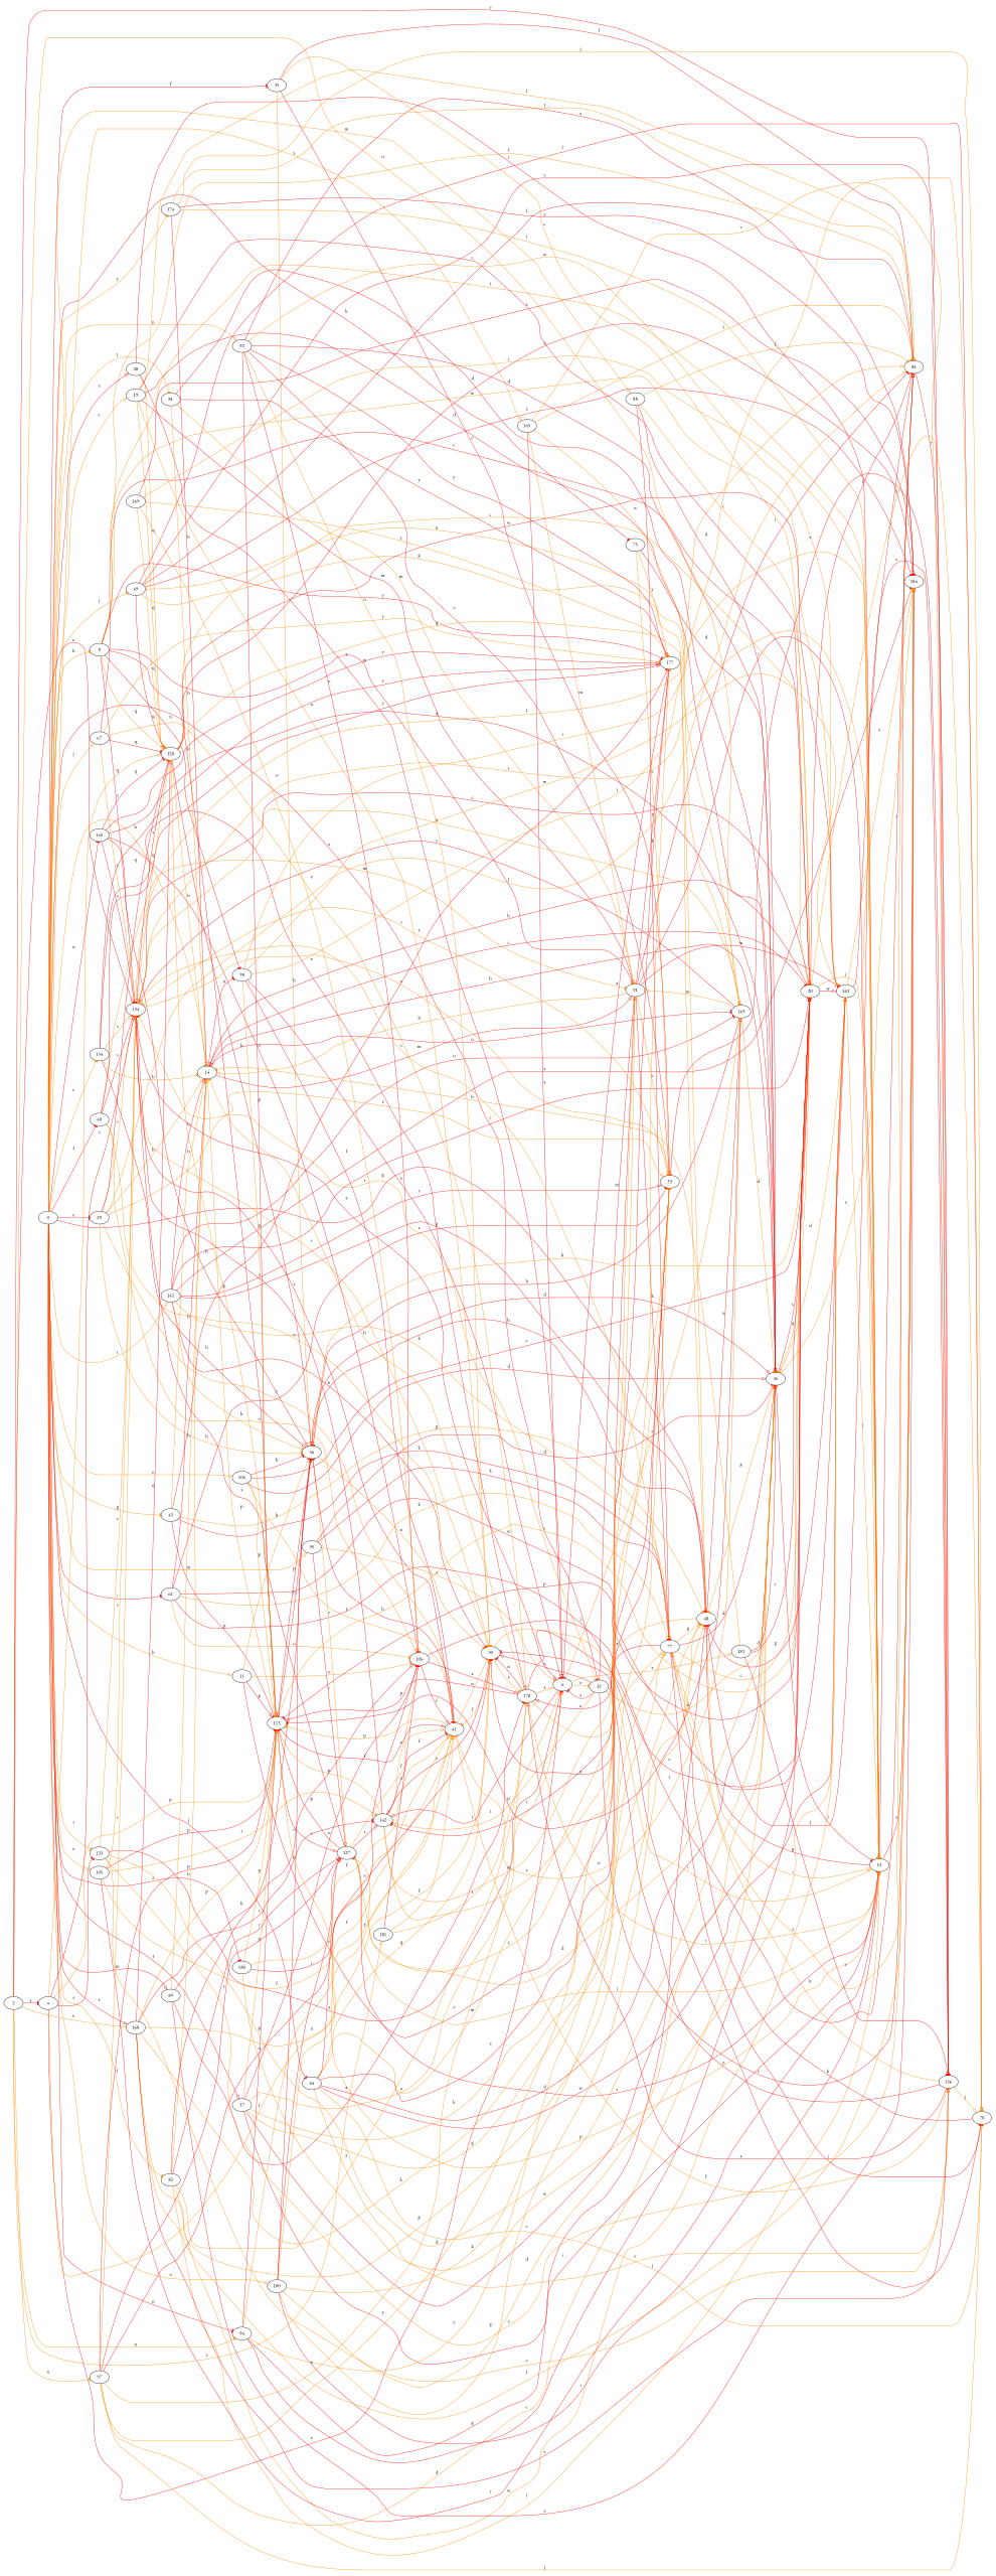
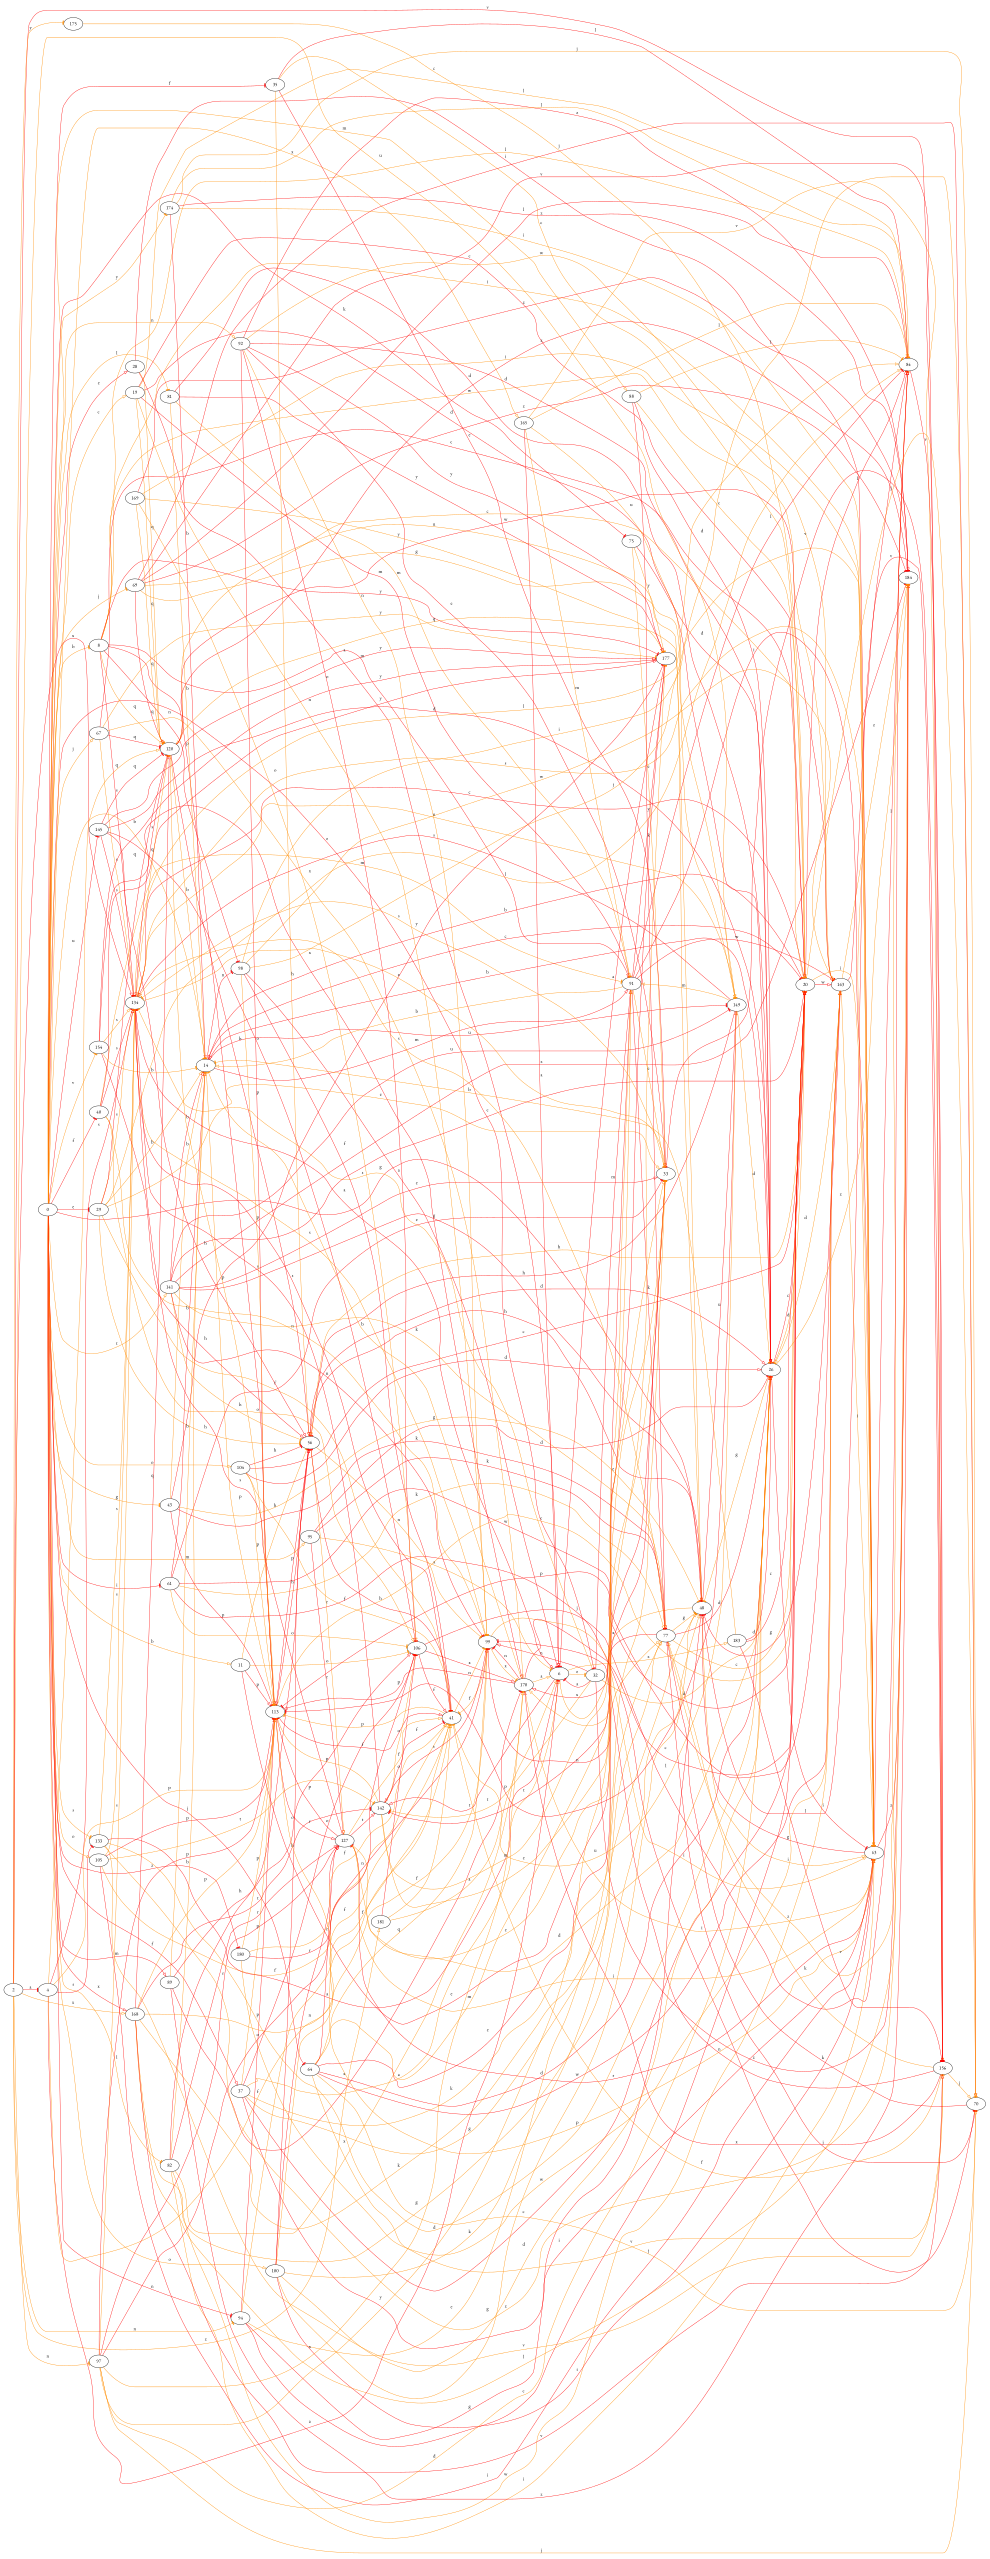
  strict digraph {
    fontname="EB Garamond"
    rankdir=LR
    node [fontname="EB Garamond"]
    edge [arrowhead=tee color=darkorange fontname="EB Garamond"]
    0
    8
    11
    14
    19
    28
    29
    32
    35
    37
    40
    43
    48
    61
    64
    67
    69
    75
    81
    82
    88
    89
    n23 [label=95]
    92
    94
    100
    104
    105
    133
    141
    145
    154
    165
    168
    174
    180
    134
    113
    120
    63
    84
    91
    98
    163
    177
    33
    56
    106
    149
    20
    26
    99
    6
    41
    142
    184
    77
    170
    70
    156
    127
    2
    4
    97
+   175
    181
    183
    169
    0 -> 8 [label=b]
    0 -> 11 [arrowhead=onormal label=b]
    0 -> 14 [label=b]
    0 -> 19 [arrowhead=onormal label=c]
    0 -> 28 [arrowhead=onormal color=red label=e]
    0 -> 29 [color=red label=e]
    0 -> 32 [color=red label=e]
    0 -> 35 [color=red label=f]
    0 -> 37 [arrowhead=onormal color=red label=f]
    0 -> 40 [color=red label=f]
    0 -> 43 [label=g]
    0 -> 48 [arrowhead=onormal color=red label=g]
    0 -> 61 [color=red label=i]
    0 -> 64 [color=red label=j]
    0 -> 67 [arrowhead=onormal label=j]
    0 -> 69 [label=j]
    0 -> 75 [color=red label=k]
    0 -> 81 [label=l]
    0 -> 82 [label=l]
    0 -> 88 [arrowhead=onormal label=m]
    0 -> 89 [arrowhead=onormal color=red label=m]
    0 -> n23 [arrowhead=onormal label=m]
    0 -> 92 [arrowhead=onormal label=n]
    0 -> 94 [color=red label=n]
    0 -> 100 [arrowhead=onormal label=o]
    0 -> 104 [arrowhead=onormal label=o]
    0 -> 105 [arrowhead=onormal label=o]
    0 -> 133 [label=s]
    0 -> 141 [arrowhead=onormal label=t]
    0 -> 145 [color=red label=u]
    0 -> 154 [label=v]
    0 -> 165 [arrowhead=onormal label=x]
    0 -> 168 [arrowhead=onormal color=red label=x]
    0 -> 174 [label=y]
    0 -> 180 [color=red label=z]
    8 -> 134 [color=red label=s]
    8 -> 113 [color=red label=p]
    8 -> 120 [arrowhead=onormal label=q]
    8 -> 63 [arrowhead=onormal label=i]
    8 -> 84 [arrowhead=onormal label=l]
    8 -> 91 [arrowhead=onormal color=red label=m]
    8 -> 98 [color=red label=n]
    8 -> 163 [label=w]
    8 -> 177 [color=red label=y]
    11 -> 113 [arrowhead=onormal color=red label=p]
    11 -> 33 [color=red label=e]
    11 -> 56 [label=h]
    11 -> 106 [label=o]
    14 -> 113 [label=p]
    14 -> 91 [arrowhead=onormal color=red label=m]
    14 -> 98 [color=red label=n]
    14 -> 149 [color=red label=u]
    14 -> 20 [color=red label=c]
    19 -> 120 [label=q]
    19 -> 84 [label=l]
    19 -> 91 [color=red label=m]
    19 -> 20 [color=red label=c]
    19 -> 26 [arrowhead=onormal color=red label=d]
    19 -> 99 [label=n]
    28 -> 120 [arrowhead=onormal label=q]
    28 -> 63 [color=red label=i]
    28 -> 6 [arrowhead=onormal color=red label=a]
    29 -> 14 [arrowhead=onormal label=b]
    29 -> 134 [arrowhead=onormal label=s]
    29 -> 120 [color=red label=q]
    29 -> 84 [arrowhead=onormal label=l]
    29 -> 33 [arrowhead=onormal label=e]
    29 -> 56 [label=h]
    29 -> 41 [label=f]
    32 -> 134 [label=s]
    32 -> 91 [arrowhead=onormal color=red label=m]
    32 -> 26 [arrowhead=onormal label=d]
    32 -> 99 [arrowhead=onormal color=red label=n]
    32 -> 6 [color=red label=a]
    32 -> 142 [label=t]
    32 -> 184 [color=red label=z]
    35 -> 84 [color=red label=l]
    35 -> 33 [color=red label=e]
    35 -> 56 [arrowhead=onormal label=h]
    35 -> 20 [label=c]
    37 -> 48 [arrowhead=onormal label=g]
    37 -> 113 [label=p]
    37 -> 63 [color=red label=i]
    37 -> 106 [color=red label=o]
    37 -> 20 [color=red label=c]
    37 -> 6 [arrowhead=onormal label=a]
    37 -> 77 [arrowhead=onormal label=k]
    40 -> 134 [color=red label=s]
    40 -> 91 [label=m]
    40 -> 177 [arrowhead=onormal color=red label=y]
    40 -> 106 [arrowhead=onormal label=o]
    40 -> 99 [label=n]
    43 -> 14 [label=b]
    43 -> 48 [label=g]
    43 -> 113 [color=red label=p]
    43 -> 177 [color=red label=y]
    43 -> 77 [color=red label=k]
    48 -> 120 [arrowhead=onormal label=q]
    48 -> 63 [arrowhead=onormal label=i]
    48 -> 84 [color=red label=l]
    48 -> 56 [arrowhead=onormal color=red label=h]
    48 -> 149 [arrowhead=onormal color=red label=u]
    48 -> 170 [arrowhead=onormal label=x]
    61 -> 14 [arrowhead=onormal color=red label=b]
    61 -> 163 [arrowhead=onormal color=red label=w]
    61 -> 33 [color=red label=e]
    61 -> 106 [label=o]
    61 -> 77 [arrowhead=onormal label=k]
    61 -> 70 [color=red label=j]
    64 -> 91 [arrowhead=onormal label=m]
    64 -> 163 [arrowhead=onormal color=red label=w]
    64 -> 33 [color=red label=e]
    64 -> 26 [arrowhead=onormal color=red label=d]
    64 -> 99 [label=q]
    64 -> 70 [label=j]
    64 -> 156 [label=v]
    64 -> 127 [arrowhead=onormal color=red label=r]
    67 -> 134 [label=s]
    67 -> 120 [color=red label=q]
    67 -> 177 [label=y]
    67 -> 20 [arrowhead=onormal color=red label=c]
    67 -> 170 [arrowhead=onormal label=x]
    69 -> 48 [arrowhead=onormal label=g]
    69 -> 120 [arrowhead=onormal color=red label=q]
    69 -> 84 [color=red label=l]
    69 -> 149 [label=u]
    69 -> 184 [color=red label=z]
    69 -> 70 [arrowhead=onormal color=red label=j]
    69 -> 156 [arrowhead=onormal color=red label=v]
    75 -> 177 [label=y]
    75 -> 33 [arrowhead=onormal label=e]
    75 -> 26 [arrowhead=onormal color=red label=d]
    81 -> 14 [label=b]
    81 -> 91 [arrowhead=onormal label=m]
    81 -> 177 [arrowhead=onormal color=red label=y]
    81 -> 26 [arrowhead=onormal color=red label=d]
    82 -> 14 [label=b]
    82 -> 63 [arrowhead=onormal label=i]
    82 -> 163 [arrowhead=onormal label=w]
    82 -> 56 [color=red label=h]
    82 -> 170 [label=x]
    82 -> 127 [arrowhead=onormal color=red label=r]
    88 -> 84 [label=l]
    88 -> 20 [arrowhead=onormal label=c]
    88 -> 26 [arrowhead=onormal color=red label=d]
    88 -> 77 [arrowhead=onormal color=red label=k]
    89 -> 14 [arrowhead=onormal label=b]
    89 -> 106 [arrowhead=onormal color=red label=o]
    89 -> 184 [arrowhead=onormal color=red label=z]
    89 -> 170 [color=red label=x]
    n23 -> 26 [color=red label=d]
    n23 -> 6 [label=a]
    n23 -> 77 [color=red label=k]
    n23 -> 127 [arrowhead=onormal color=red label=r]
    92 -> 113 [arrowhead=onormal color=red label=p]
    92 -> 163 [label=w]
    92 -> 177 [arrowhead=onormal color=red label=y]
    92 -> 33 [arrowhead=onormal color=red label=e]
    92 -> 106 [color=red label=o]
    92 -> 26 [color=red label=d]
    92 -> 99 [label=n]
    92 -> 184 [color=red label=z]
    94 -> 48 [color=red label=g]
    94 -> 113 [color=red label=p]
    94 -> 33 [label=e]
    94 -> 20 [arrowhead=onormal color=red label=c]
    94 -> 41 [label=f]
    100 -> 48 [label=g]
    100 -> 63 [arrowhead=onormal color=red label=i]
    100 -> 56 [arrowhead=onormal color=red label=h]
    100 -> 26 [arrowhead=onormal label=d]
    100 -> 41 [arrowhead=onormal label=f]
    100 -> 77 [arrowhead=onormal label=k]
    100 -> 127 [arrowhead=onormal color=red label=r]
    104 -> 113 [label=p]
    104 -> 56 [color=red label=h]
    104 -> 20 [color=red label=c]
    104 -> 26 [arrowhead=onormal color=red label=d]
    104 -> 41 [label=f]
    105 -> 134 [label=s]
    105 -> 113 [arrowhead=onormal color=red label=p]
    105 -> 63 [color=red label=i]
    105 -> 41 [arrowhead=onormal label=f]
    105 -> 142 [label=t]
    133 -> 134 [label=s]
    133 -> 26 [arrowhead=onormal label=d]
    133 -> 6 [arrowhead=onormal color=red label=a]
    133 -> 184 [arrowhead=onormal label=z]
    133 -> 156 [arrowhead=onormal label=v]
    141 -> 14 [arrowhead=onormal color=red label=b]
    141 -> 48 [color=red label=g]
    141 -> 33 [arrowhead=onormal color=red label=e]
    141 -> 56 [label=h]
    141 -> 149 [color=red label=u]
    141 -> 20 [color=red label=c]
    141 -> 99 [color=red label=n]
    141 -> 184 [color=red label=z]
    141 -> 77 [arrowhead=onormal label=k]
    145 -> 134 [color=red label=s]
    145 -> 120 [color=red label=q]
    145 -> 177 [arrowhead=onormal color=red label=y]
    145 -> 56 [arrowhead=onormal color=red label=h]
    145 -> 106 [arrowhead=onormal color=red label=o]
    145 -> 26 [color=red label=d]
    154 -> 14 [label=b]
    154 -> 134 [arrowhead=onormal label=s]
    154 -> 177 [arrowhead=onormal color=red label=y]
    154 -> 56 [arrowhead=onormal color=red label=h]
    154 -> 170 [arrowhead=onormal color=red label=x]
    165 -> 84 [arrowhead=onormal label=l]
    165 -> 91 [label=m]
    165 -> 149 [arrowhead=onormal label=u]
    165 -> 6 [arrowhead=onormal color=red label=a]
    165 -> 156 [arrowhead=onormal label=v]
    168 -> 48 [arrowhead=onormal label=g]
    168 -> 113 [label=p]
    168 -> 120 [arrowhead=onormal color=red label=q]
    168 -> 84 [label=l]
    168 -> 99 [arrowhead=onormal label=n]
    168 -> 142 [color=red label=t]
    168 -> 77 [arrowhead=onormal label=k]
    168 -> 156 [arrowhead=onormal color=red label=v]
    174 -> 14 [arrowhead=onormal color=red label=b]
    174 -> 63 [label=i]
    174 -> 84 [label=l]
    174 -> 184 [color=red label=z]
    174 -> 70 [arrowhead=onormal label=j]
    180 -> 113 [arrowhead=onormal label=p]
    180 -> 163 [arrowhead=onormal label=w]
    180 -> 99 [arrowhead=onormal color=red label=n]
    180 -> 41 [arrowhead=onormal label=f]
    134 -> 120 [label=q]
    134 -> 84 [arrowhead=onormal label=l]
    134 -> 33 [arrowhead=onormal label=e]
    134 -> 149 [label=u]
    134 -> 20 [color=red label=c]
    134 -> 6 [arrowhead=onormal color=red label=a]
    113 -> 56 [arrowhead=onormal color=red label=h]
    113 -> 20 [label=c]
    113 -> 41 [arrowhead=onormal color=red label=f]
    113 -> 127 [arrowhead=onormal color=red label=r]
    120 -> 14 [label=b]
    120 -> 134 [arrowhead=onormal color=red label=s]
    120 -> 113 [label=p]
    120 -> 163 [color=red label=w]
    120 -> 56 [arrowhead=onormal color=red label=h]
    120 -> 20 [label=c]
    120 -> 184 [color=red label=z]
    63 -> 48 [arrowhead=onormal color=red label=g]
    63 -> 134 [arrowhead=onormal label=s]
    63 -> 113 [label=p]
    63 -> 84 [arrowhead=onormal color=red label=l]
    63 -> 184 [arrowhead=onormal color=red label=z]
    63 -> 127 [color=red label=r]
    84 -> 156 [color=red label=v]
    91 -> 14 [arrowhead=onormal label=b]
    91 -> 63 [color=red label=i]
    91 -> 84 [color=red label=l]
    91 -> 163 [arrowhead=onormal color=red label=w]
    91 -> 177 [color=red label=y]
    91 -> 33 [label=e]
    91 -> 77 [color=red label=k]
    91 -> 170 [arrowhead=onormal color=red label=x]
    98 -> 113 [arrowhead=onormal label=p]
    98 -> 63 [label=i]
    98 -> 163 [arrowhead=onormal label=w]
    98 -> 6 [color=red label=a]
    98 -> 41 [color=red label=f]
    98 -> 70 [arrowhead=onormal label=j]
    163 -> 48 [color=red label=g]
    163 -> 63 [label=i]
    163 -> 26 [arrowhead=onormal label=d]
    163 -> 184 [arrowhead=onormal label=z]
    163 -> 156 [color=red label=v]
    177 -> 6 [color=red label=a]
    177 -> 142 [color=red label=t]
    33 -> 134 [label=s]
    33 -> 156 [color=red label=v]
    56 -> 113 [arrowhead=onormal color=red label=p]
    56 -> 26 [arrowhead=onormal color=red label=d]
    56 -> 99 [label=n]
    56 -> 127 [arrowhead=onormal label=r]
    106 -> 84 [arrowhead=onormal color=red label=l]
    106 -> 41 [arrowhead=onormal color=red label=f]
    106 -> 170 [arrowhead=onormal color=red label=x]
    149 -> 134 [arrowhead=onormal color=red label=s]
    149 -> 113 [color=red label=p]
    149 -> 91 [arrowhead=onormal label=m]
    149 -> 56 [color=red label=h]
    149 -> 26 [label=d]
    20 -> 14 [arrowhead=onormal color=red label=b]
    20 -> 113 [color=red label=p]
    20 -> 63 [arrowhead=onormal label=i]
    20 -> 84 [arrowhead=onormal color=red label=l]
    20 -> 163 [arrowhead=onormal color=red label=w]
    20 -> 56 [arrowhead=onormal label=h]
    20 -> 26 [label=d]
    20 -> 70 [label=j]
    26 -> 14 [arrowhead=onormal color=red label=b]
    26 -> 48 [label=g]
    26 -> 63 [color=red label=i]
    26 -> 20 [arrowhead=onormal color=red label=c]
    26 -> 184 [label=z]
    99 -> 134 [label=s]
    99 -> 63 [arrowhead=onormal label=i]
    99 -> 41 [label=f]
    99 -> 142 [arrowhead=onormal color=red label=t]
    99 -> 170 [label=x]
    6 -> 32 [label=e]
-   6 -> 149 [arrowhead=onormal label=e]
+   6 -> 33 [arrowhead=onormal label=e]
    6 -> 142 [arrowhead=onormal color=red label=t]
    6 -> 183 [arrowhead=onormal label=z]
    41 -> 134 [color=red label=s]
    41 -> 113 [label=p]
    41 -> 56 [color=red label=h]
    41 -> 149 [arrowhead=onormal label=u]
    41 -> 99 [label=n]
    142 -> 134 [color=red label=s]
    142 -> 113 [label=p]
    142 -> 91 [arrowhead=onormal label=m]
    142 -> 33 [label=e]
    142 -> 106 [label=o]
    142 -> 41 [color=red label=f]
    77 -> 48 [label=g]
    77 -> 134 [arrowhead=onormal label=s]
    77 -> 20 [arrowhead=onormal label=c]
    77 -> 26 [arrowhead=onormal color=red label=d]
    77 -> 99 [color=red label=n]
    77 -> 184 [label=z]
    77 -> 70 [color=red label=j]
    170 -> 14 [label=b]
    170 -> 113 [arrowhead=onormal color=red label=p]
    170 -> 63 [label=i]
    170 -> 20 [arrowhead=onormal color=red label=c]
    170 -> 99 [color=red label=n]
    170 -> 6 [arrowhead=onormal label=a]
    70 -> 77 [arrowhead=onormal color=red label=k]
    156 -> 99 [color=red label=n]
    156 -> 41 [label=f]
    156 -> 77 [arrowhead=onormal label=k]
    156 -> 170 [arrowhead=onormal color=red label=x]
    156 -> 70 [arrowhead=onormal label=j]
    127 -> 134 [color=red label=s]
    127 -> 113 [color=red label=p]
    127 -> 63 [arrowhead=onormal label=i]
    127 -> 33 [label=e]
    127 -> 26 [label=d]
    127 -> 41 [arrowhead=onormal label=f]
    127 -> 142 [arrowhead=onormal color=red label=t]
    2 -> 94 [label=n]
    2 -> 168 [arrowhead=onormal label=x]
    2 -> 134 [arrowhead=onormal color=red label=x]
    2 -> 149 [arrowhead=onormal label=u]
    2 -> 156 [color=red label=v]
    2 -> 4 [color=red label=a]
    2 -> 97 [label=n]
+   2 -> 175 [label=y]
    2 -> 181 [arrowhead=onormal label=z]
    4 -> 133 [color=red label=s]
    4 -> 134 [arrowhead=onormal color=red label=s]
    4 -> 113 [label=p]
    4 -> 120 [arrowhead=onormal label=q]
    4 -> 6 [color=red label=a]
    4 -> 41 [arrowhead=onormal label=f]
    97 -> 134 [label=s]
    97 -> 113 [color=red label=p]
    97 -> 177 [label=y]
    97 -> 106 [color=red label=o]
    97 -> 26 [label=d]
    97 -> 170 [arrowhead=onormal label=x]
    97 -> 70 [arrowhead=onormal label=j]
    97 -> 127 [arrowhead=onormal color=red label=r]
+   175 -> 20 [label=c]
    181 -> 106 [color=red label=o]
    181 -> 6 [arrowhead=onormal label=a]
    181 -> 41 [arrowhead=onormal label=f]
    183 -> 14 [label=b]
    183 -> 20 [arrowhead=onormal color=red label=c]
    183 -> 26 [color=red label=d]
    183 -> 156 [color=red label=v]
    169 -> 120 [label=q]
    169 -> 63 [label=i]
    169 -> 177 [label=y]
    169 -> 106 [arrowhead=onormal label=o]
    169 -> 184 [arrowhead=onormal color=red label=z]
  }
